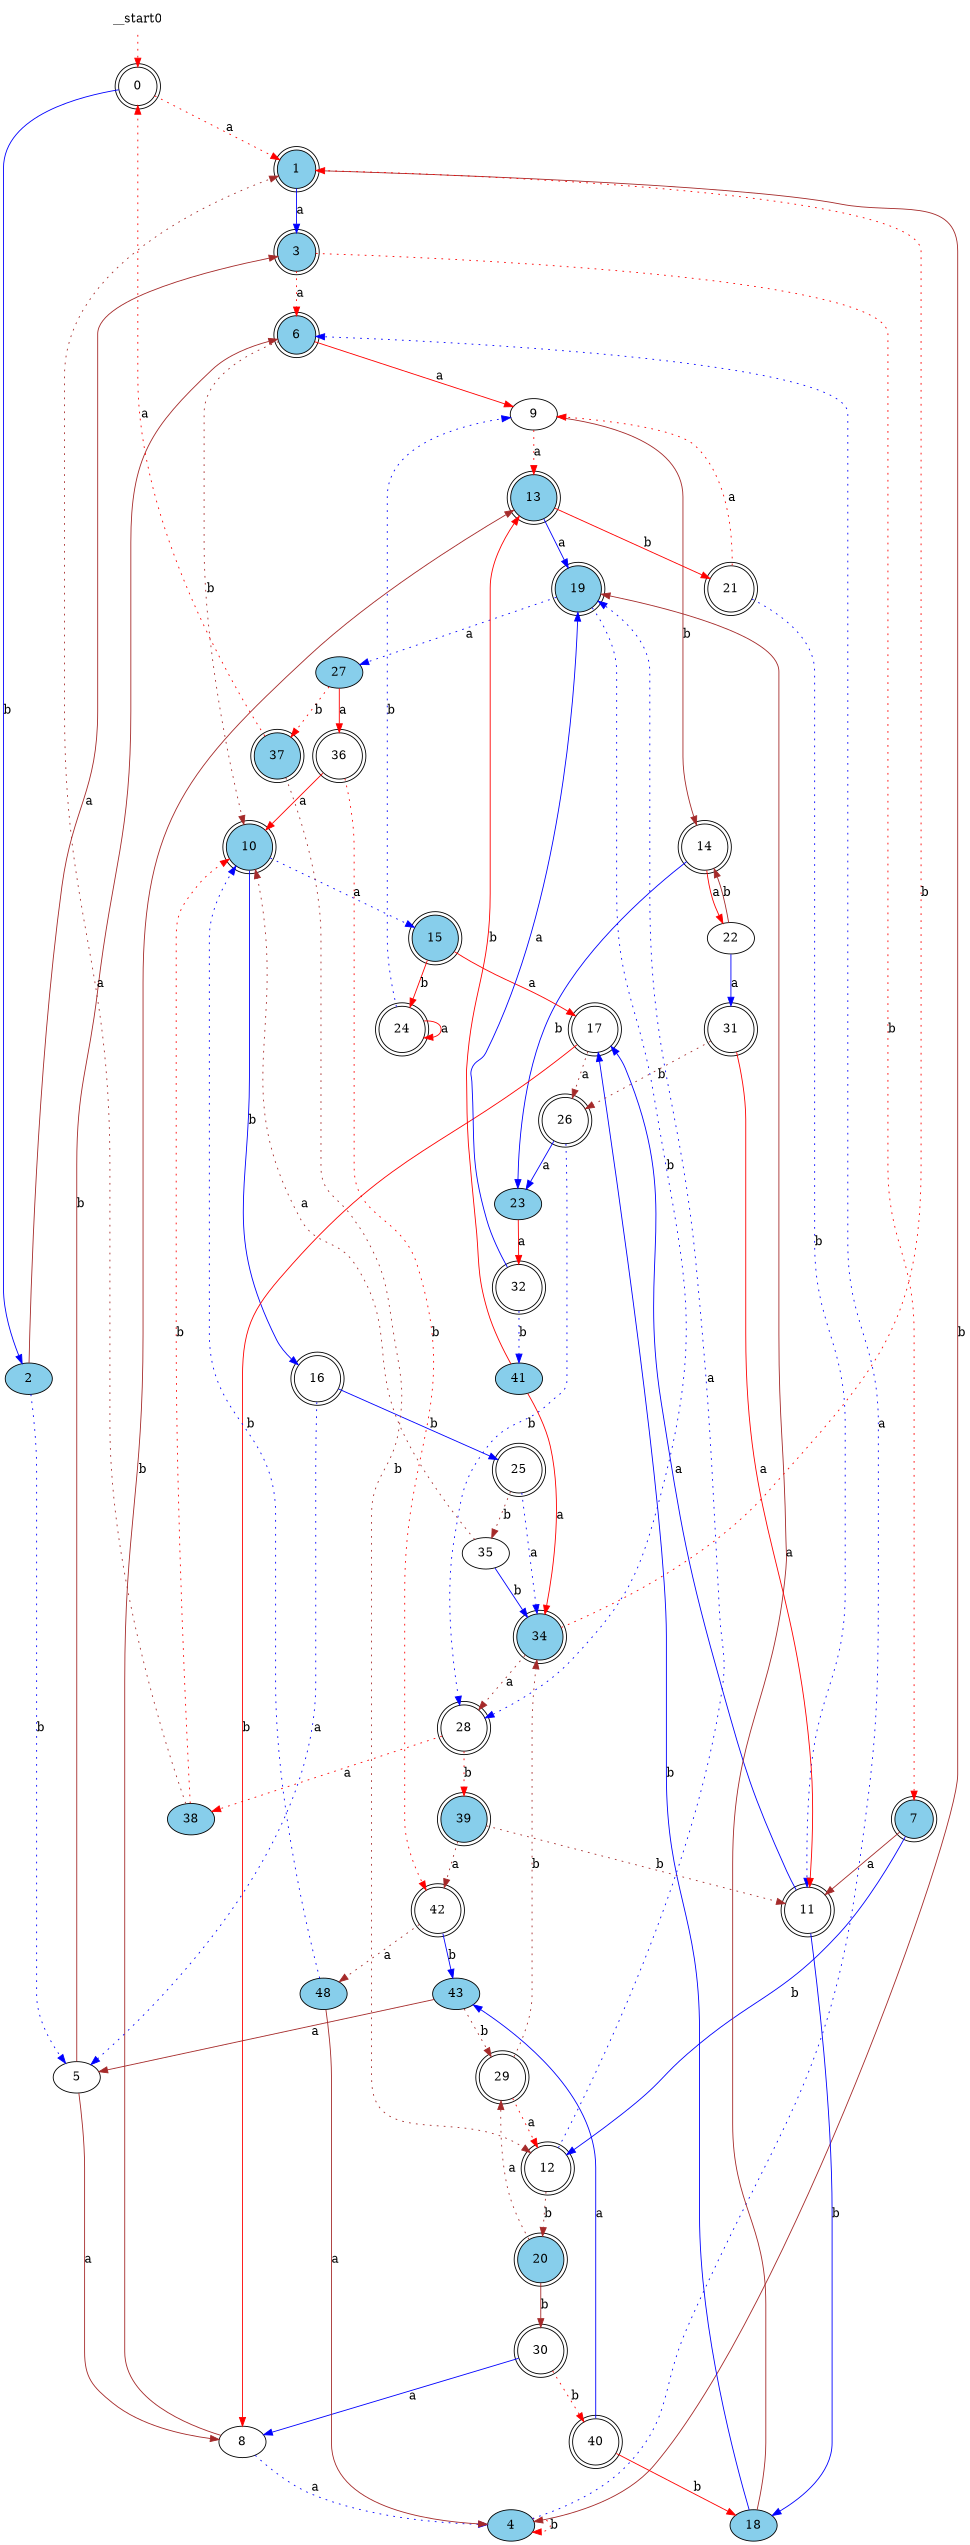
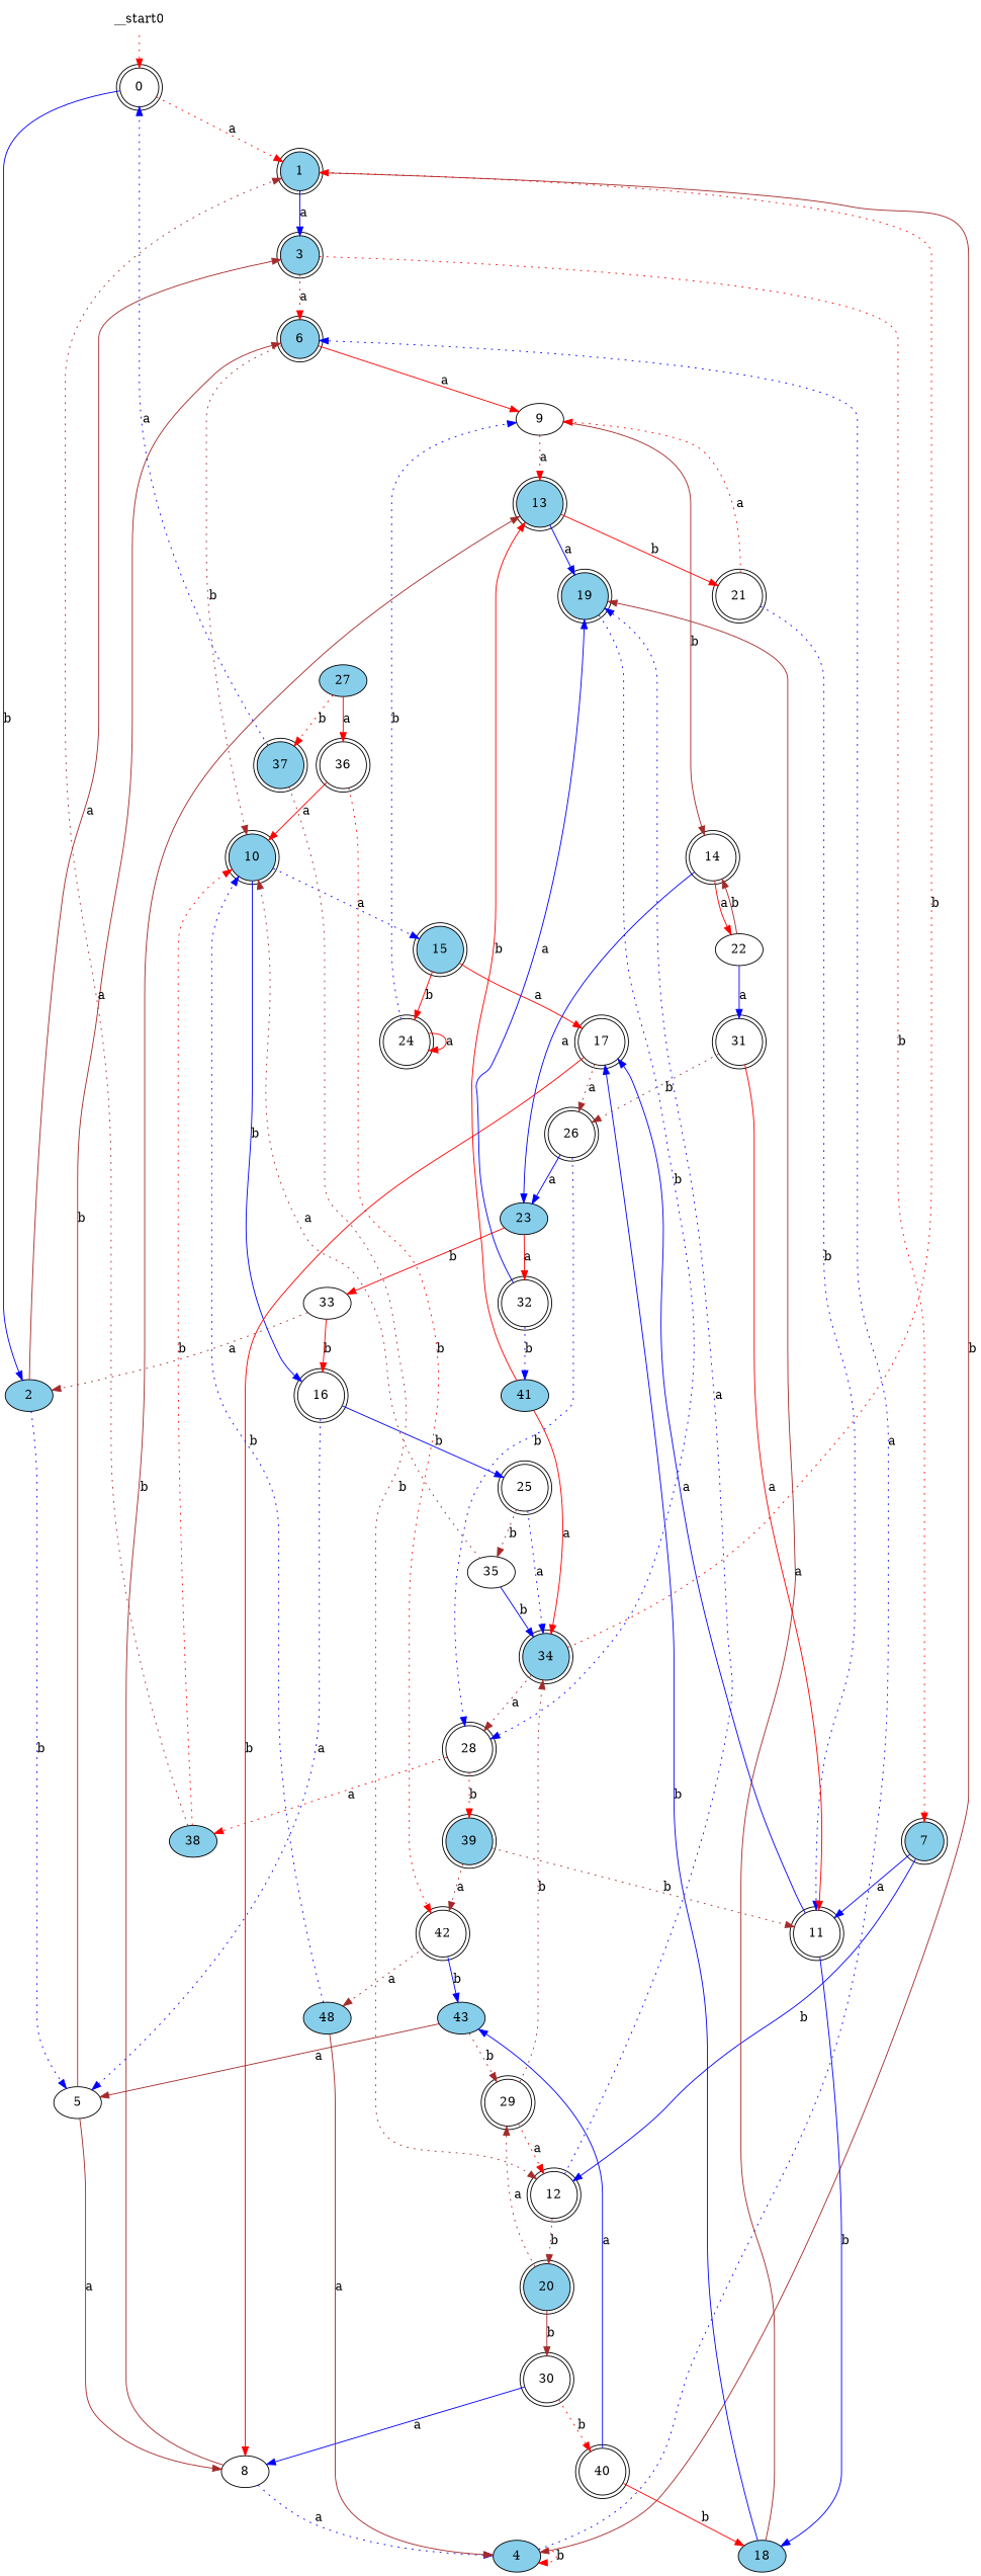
  digraph {
    node [fillcolor=white shape=doublecircle style=filled]
    edge [color=blue style=dotted]
    __start0 [shape=none]
    0
    1 [fillcolor=skyblue]
    2 [fillcolor=skyblue shape=""]
    3 [fillcolor=skyblue]
    4 [fillcolor=skyblue shape=""]
    5 [shape=""]
    6 [fillcolor=skyblue]
    7 [fillcolor=skyblue]
    8 [shape=""]
    9 [shape=""]
    10 [fillcolor=skyblue]
    11
    12
    13 [fillcolor=skyblue]
    14
    15 [fillcolor=skyblue]
    16
    17
    18 [fillcolor=skyblue shape=""]
    19 [fillcolor=skyblue]
    20 [fillcolor=skyblue]
    21
    22 [shape=""]
    23 [fillcolor=skyblue shape=""]
    24
    25
    26
    27 [fillcolor=skyblue shape=""]
    28
    29
    30
    31
    32
+   33 [shape=""]
    34 [fillcolor=skyblue]
    35 [shape=""]
    36
    37 [fillcolor=skyblue]
    38 [fillcolor=skyblue shape=""]
    39 [fillcolor=skyblue]
    40
    41 [fillcolor=skyblue shape=""]
    42
    43 [fillcolor=skyblue shape=""]
    n46 [fillcolor=skyblue label=48 shape=""]
    __start0 -> 0 [color=red]
    0 -> 1 [color=red label=a]
    0 -> 2 [label=b style=solid]
    1 -> 3 [label=a style=solid]
    1 -> 4 [color=brown label=b style=solid]
    2 -> 3 [color=brown label=a style=solid]
    2 -> 5 [label=b]
    3 -> 6 [color=red label=a]
    3 -> 7 [color=red label=b]
    4 -> 4 [color=red label=b]
    4 -> 6 [label=a]
    5 -> 6 [color=brown label=b style=solid]
    5 -> 8 [color=brown label=a style=solid]
    6 -> 9 [color=red label=a style=solid]
    6 -> 10 [color=brown label=b]
-   7 -> 11 [color=brown label=a style=solid]
+   7 -> 11 [label=a style=solid]
    7 -> 12 [label=b style=solid]
    8 -> 4 [label=a]
    8 -> 13 [color=brown label=b style=solid]
    9 -> 13 [color=red label=a]
    9 -> 14 [color=brown label=b style=solid]
    10 -> 15 [label=a]
    10 -> 16 [label=b style=solid]
    11 -> 17 [label=a style=solid]
    11 -> 18 [label=b style=solid]
    12 -> 19 [label=a]
    12 -> 20 [color=brown label=b]
    13 -> 19 [label=a style=solid]
    13 -> 21 [color=red label=b style=solid]
    14 -> 22 [color=red label=a style=solid]
-   14 -> 23 [label=b style=solid]
+   14 -> 23 [label=a style=solid]
    15 -> 17 [color=red label=a style=solid]
    15 -> 24 [color=red label=b style=solid]
    16 -> 5 [label=a]
    16 -> 25 [label=b style=solid]
    17 -> 8 [color=red label=b style=solid]
    17 -> 26 [color=brown label=a]
    18 -> 17 [label=b style=solid]
    18 -> 19 [color=brown label=a style=solid]
-   19 -> 27 [label=a]
    19 -> 28 [label=b]
    20 -> 29 [color=brown label=a]
    20 -> 30 [color=brown label=b style=solid]
    21 -> 9 [color=red label=a]
    21 -> 11 [label=b]
    22 -> 14 [color=brown label=b style=solid]
    22 -> 31 [label=a style=solid]
    23 -> 32 [color=red label=a style=solid]
+   23 -> 33 [color=red label=b style=solid]
    24 -> 9 [label=b]
    24 -> 24 [color=red label=a style=solid]
    25 -> 34 [label=a]
    25 -> 35 [color=brown label=b]
    26 -> 23 [label=a style=solid]
    26 -> 28 [label=b]
    27 -> 36 [color=red label=a style=solid]
    27 -> 37 [color=red label=b]
    28 -> 38 [color=red label=a]
    28 -> 39 [color=red label=b]
    29 -> 12 [color=red label=a]
    29 -> 34 [color=brown label=b]
    30 -> 8 [label=a style=solid]
    30 -> 40 [color=red label=b]
    31 -> 11 [color=red label=a style=solid]
    31 -> 26 [color=brown label=b]
    32 -> 19 [label=a style=solid]
    32 -> 41 [label=b]
+   33 -> 2 [color=brown label=a]
+   33 -> 16 [color=red label=b style=solid]
    34 -> 1 [color=red label=b]
    34 -> 28 [color=brown label=a]
    35 -> 10 [color=brown label=a]
    35 -> 34 [label=b style=solid]
    36 -> 10 [color=red label=a style=solid]
    36 -> 42 [color=red label=b]
-   37 -> 0 [color=red label=a]
+   37 -> 0 [label=a]
    37 -> 12 [color=brown label=b]
    38 -> 1 [color=brown label=a]
    38 -> 10 [color=red label=b]
    39 -> 11 [color=brown label=b]
    39 -> 42 [color=brown label=a]
    40 -> 18 [color=red label=b style=solid]
    40 -> 43 [label=a style=solid]
    41 -> 13 [color=red label=b style=solid]
    41 -> 34 [color=red label=a style=solid]
    42 -> 43 [label=b style=solid]
    42 -> n46 [color=brown label=a]
    43 -> 5 [color=brown label=a style=solid]
    43 -> 29 [color=brown label=b]
    n46 -> 4 [color=brown label=a style=solid]
    n46 -> 10 [label=b]
  }
